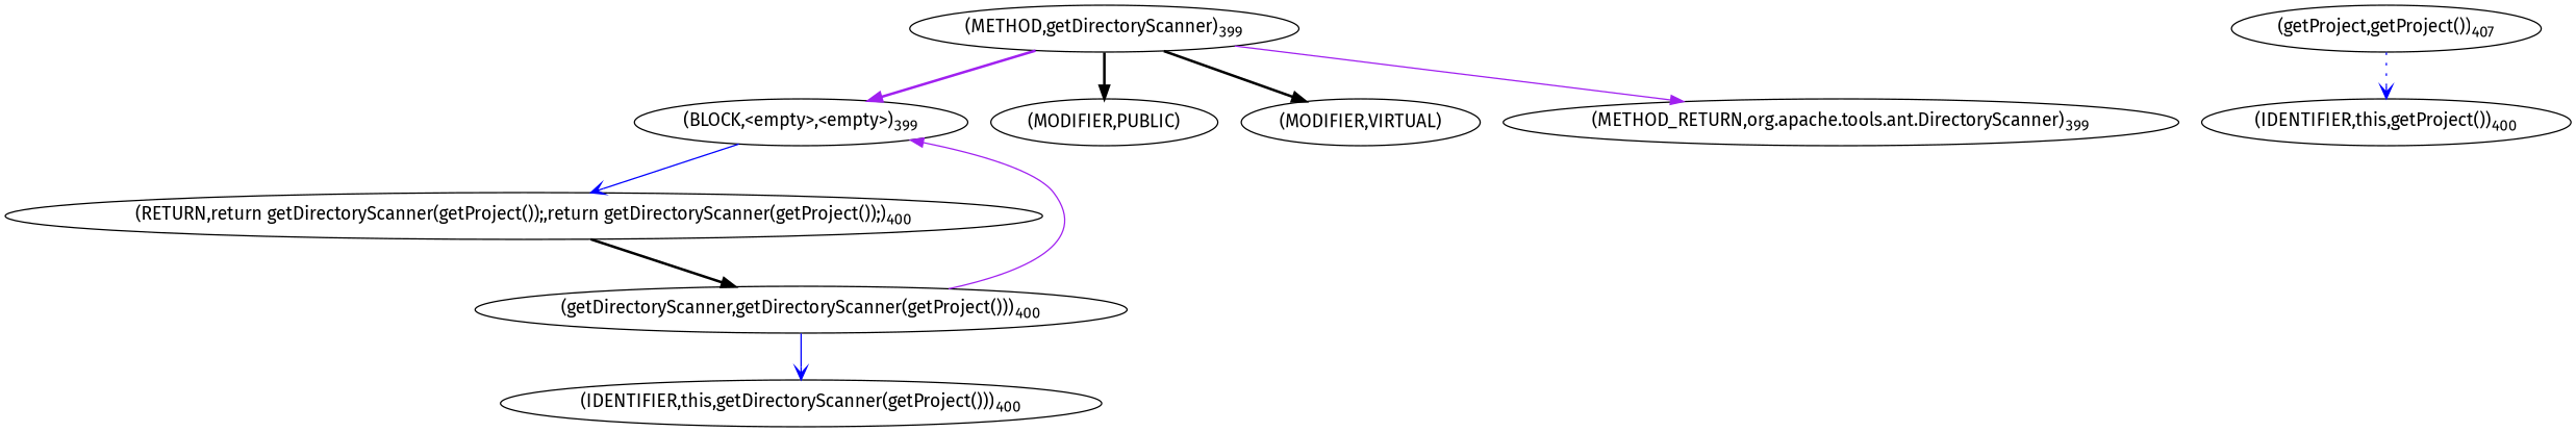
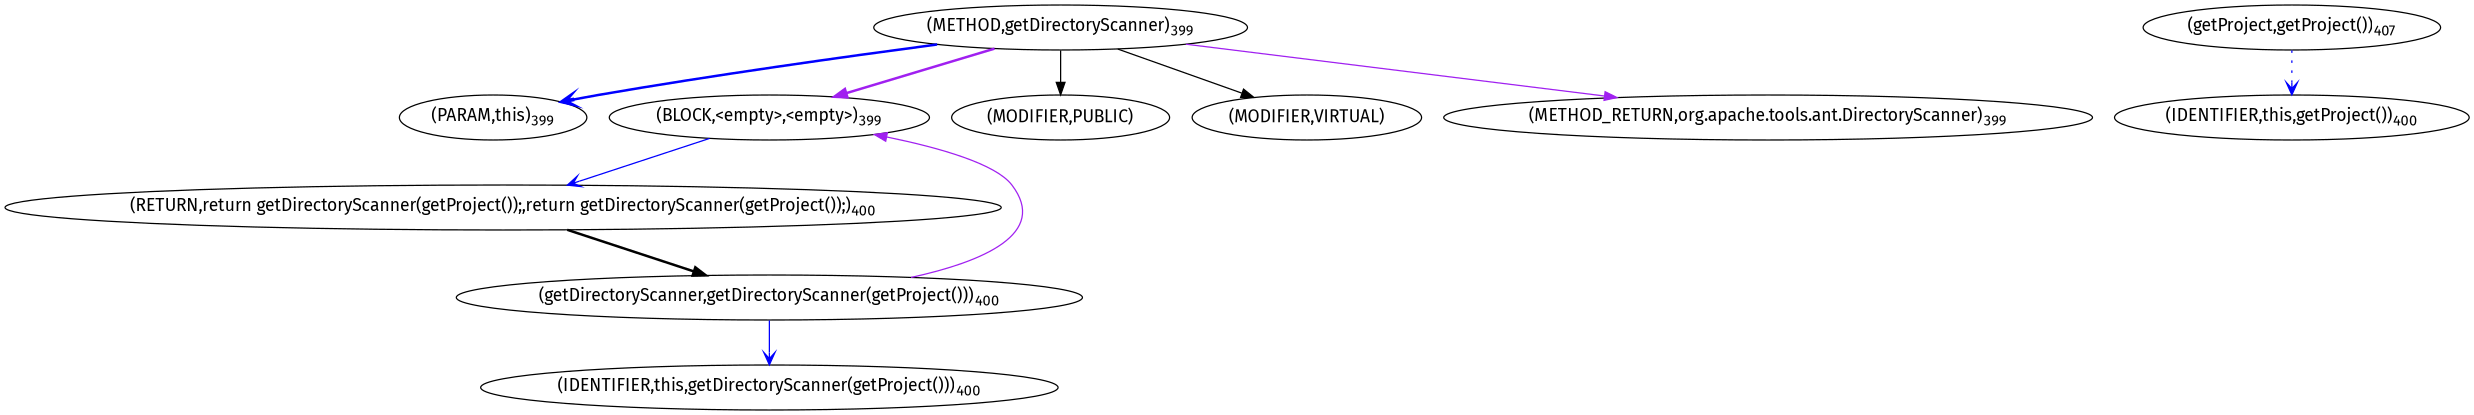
  digraph {
    fontname="Fira Sans"
    node [fontname="Fira Sans"]
    edge [arrowhead=normal color=blue fontname="Fira Sans" style=solid]
    n1 [label=<(METHOD,getDirectoryScanner)<SUB>399</SUB>>]
+   n2 [label=<(PARAM,this)<SUB>399</SUB>>]
    n3 [label=<(BLOCK,&lt;empty&gt;,&lt;empty&gt;)<SUB>399</SUB>>]
    n4 [label=<(MODIFIER,PUBLIC)>]
    n5 [label=<(MODIFIER,VIRTUAL)>]
    n6 [label=<(METHOD_RETURN,org.apache.tools.ant.DirectoryScanner)<SUB>399</SUB>>]
    n7 [label=<(RETURN,return getDirectoryScanner(getProject());,return getDirectoryScanner(getProject());)<SUB>400</SUB>>]
    n8 [label=<(getDirectoryScanner,getDirectoryScanner(getProject()))<SUB>400</SUB>>]
    n9 [label=<(IDENTIFIER,this,getDirectoryScanner(getProject()))<SUB>400</SUB>>]
    n10 [label=<(getProject,getProject())<SUB>407</SUB>>]
    n11 [label=<(IDENTIFIER,this,getProject())<SUB>400</SUB>>]
+   n1 -> n2 [arrowhead=vee style=bold]
    n1 -> n3 [color=purple style=bold]
-   n1 -> n4 [color=black style=bold]
-   n1 -> n5 [color=black style=bold]
+   n1 -> n4 [color=black]
+   n1 -> n5 [color=black]
    n1 -> n6 [color=purple]
    n3 -> n7 [arrowhead=vee]
    n7 -> n8 [color=black style=bold]
    n8 -> n3 [color=purple]
    n8 -> n9 [arrowhead=vee]
    n10 -> n11 [arrowhead=vee style=dotted]
  }
